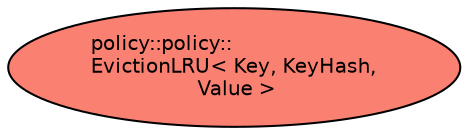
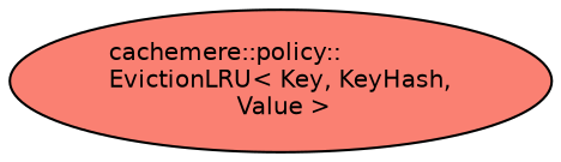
  digraph {
    rankdir=LR
-   n1 [color=black fillcolor=salmon fontname=Helvetica fontsize=10 height=0.2 label="policy::policy::\lEvictionLRU\< Key, KeyHash,\l Value \>" shape=ellipse style=filled width=0.4]
+   n1 [color=black fillcolor=salmon fontname=Helvetica fontsize=10 height=0.2 label="cachemere::policy::\lEvictionLRU\< Key, KeyHash,\l Value \>" shape=ellipse style=filled width=0.4]
  }
